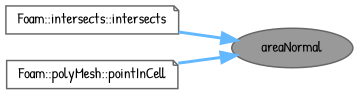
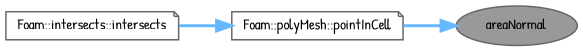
  digraph {
    fontname="Patrick Hand"
    rankdir=RL
    node [color=grey40 fillcolor=white fontname="Patrick Hand" fontsize=10 shape=note style=filled]
    edge [color=steelblue1 dir=back fontname="Patrick Hand" fontsize=10 labelfontname=Helvetica labelfontsize=10 style=bold]
    n1 [color=gray40 fillcolor=grey60 fontcolor=black height=0.2 label=areaNormal shape=ellipse width=0.4]
    n2 [height=0.2 label="Foam::intersects::intersects" width=0.4]
    n3 [height=0.2 label="Foam::polyMesh::pointInCell" width=0.4]
-   n1 -> n2
+   n3 -> n2
    n1 -> n3
  }
